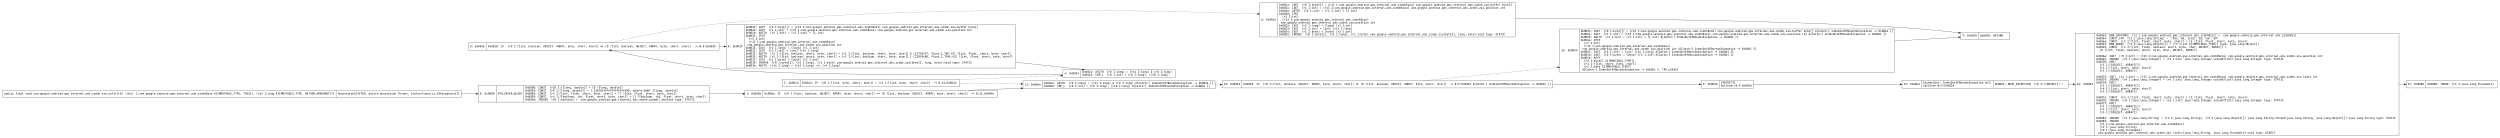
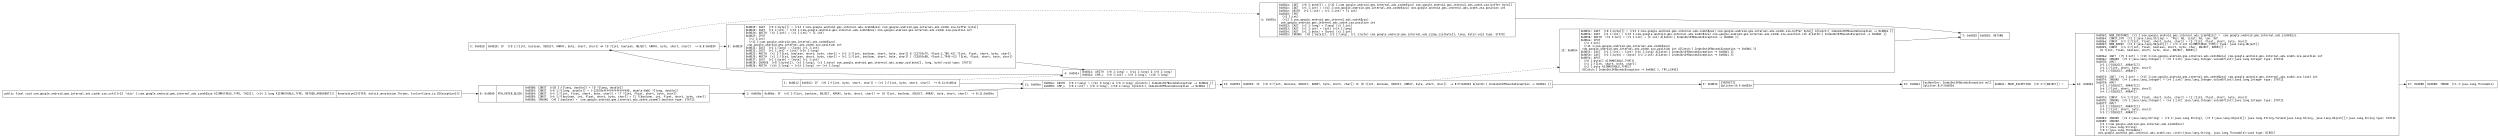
  digraph {
    fontname="JetBrains Mono"
    rankdir=LR
    node [fontname="JetBrains Mono" shape=record]
    edge [fontname="JetBrains Mono"]
    n1 [label="{0\:\ 0x0000|MTH_ENTER_BLOCK\l|0x0000: CONST  (r10 I:?[long, double]) = (0 ?[long, double]) \l0x0002: CONST  (r8 I:?[long, double]) = (\-128(0xffffffffffffff80, double:NaN) ?[long, double]) \l0x0004: CONST  (r4 I:?[int, float, short, byte, char]) = (7 ?[int, float, short, byte, char]) \l0x0005: CONST  (r6 I:?[boolean, int, float, short, byte, char]) = (1 ?[boolean, int, float, short, byte, char]) \l0x0006: INVOKE  (r0 I:boolean) =  com.google.android.gms.internal.ads.zzdnh.zzaww():boolean type: STATIC \l}"]
    n2 [label="{1\:\ 0x000a|0x000a: IF  (r0 I:?[int, boolean, OBJECT, ARRAY, byte, short, char]) == (0 ?[int, boolean, OBJECT, ARRAY, byte, short, char])  \-\> B:11:0x004e \l}"]
    n3 [label="{11\:\ 0x004e|0x004e: ARITH  (r0 I:long) = (r14 I:long) & (r8 I:long) A[Catch:\{ IndexOutOfBoundsException \-\> 0x0061 \}]\l0x0050: CMP_L  (r0 I:int) = (r0 I:long), (r10 I:long) A[Catch:\{ IndexOutOfBoundsException \-\> 0x0061 \}]\l}"]
    n4 [label="{12\:\ 0x0052|0x0052: IF  (r0 I:?[int, boolean, OBJECT, ARRAY, byte, short, char]) != (0 ?[int, boolean, OBJECT, ARRAY, byte, short, char])  \-\> B:9:0x003d A[Catch:\{ IndexOutOfBoundsException \-\> 0x0061 \}]\l}"]
    n5 [label="{3\:\ 0x0012|0x0012: IF  (r0 I:?[int, byte, short, char]) \< (r1 I:?[int, byte, short, char])  \-\> B:11:0x004e \l}"]
    n6 [label="{4\:\ 0x0014|0x0014: ARITH  (r0 I:long) = (r14 I:long) & (r8 I:long) \l0x0016: CMP_L  (r0 I:int) = (r0 I:long), (r10 I:long) \l}"]
    n7 [label="{5\:\ 0x0018|0x0018: IF  (r0 I:?[int, boolean, OBJECT, ARRAY, byte, short, char]) != (0 ?[int, boolean, OBJECT, ARRAY, byte, short, char])  \-\> B:8:0x0029 \l}"]
    n8 [label="{6\:\ 0x001a|0x001a: IGET  (r0 I:byte[]) = (r13 I:com.google.android.gms.internal.ads.zzdnh$zza) com.google.android.gms.internal.ads.zzdnh.zza.buffer byte[] \l0x001c: IGET  (r1 I:int) = (r13 I:com.google.android.gms.internal.ads.zzdnh$zza) com.google.android.gms.internal.ads.zzdnh.zza.position int \l0x001e: ARITH  (r2 I:int) = (r1 I:int) + (1 int) \l0x0020: IPUT  \l  (r2 I:int)\l  (r13 I:com.google.android.gms.internal.ads.zzdnh$zza)\l com.google.android.gms.internal.ads.zzdnh.zza.position int \l0x0022: CAST  (r2 I:long) = (long) (r1 I:int) \l0x0023: CAST  (r1 I:int) = (int) (r14 I:long) \l0x0024: CAST  (r1 I:byte) = (byte) (r1 I:int) \l0x0025: INVOKE  (r0 I:byte[]), (r2 I:long), (r1 I:byte) com.google.android.gms.internal.ads.zzdqy.zza(byte[], long, byte):void type: STATIC \l}"]
    n9 [label="{8\:\ 0x0029|0x0029: IGET  (r0 I:byte[]) = (r13 I:com.google.android.gms.internal.ads.zzdnh$zza) com.google.android.gms.internal.ads.zzdnh.zza.buffer byte[] \l0x002b: IGET  (r1 I:int) = (r13 I:com.google.android.gms.internal.ads.zzdnh$zza) com.google.android.gms.internal.ads.zzdnh.zza.position int \l0x002d: ARITH  (r2 I:int) = (r1 I:int) + (1 int) \l0x002f: IPUT  \l  (r2 I:int)\l  (r13 I:com.google.android.gms.internal.ads.zzdnh$zza)\l com.google.android.gms.internal.ads.zzdnh.zza.position int \l0x0031: CAST  (r2 I:long) = (long) (r1 I:int) \l0x0032: CAST  (r1 I:int) = (int) (r14 I:long) \l0x0033: ARITH  (r1 I:?[int, boolean, short, byte, char]) = (r1 I:?[int, boolean, short, byte, char]) & (127(0x7f, float:1.78E\-43) ?[int, float, short, byte, char]) \l0x0035: ARITH  (r1 I:?[int, boolean, short, byte, char]) = (r1 I:?[int, boolean, short, byte, char]) \| (128(0x80, float:1.794E\-43) ?[int, float, short, byte, char]) \l0x0037: CAST  (r1 I:byte) = (byte) (r1 I:int) \l0x0038: INVOKE  (r0 I:byte[]), (r2 I:long), (r1 I:byte) com.google.android.gms.internal.ads.zzdqy.zza(byte[], long, byte):void type: STATIC \l0x003b: ARITH  (r14 I:long) = (r14 I:long) \>\>\> (r4 I:long) \l}"]
    n10 [label="{7\:\ 0x0028|0x0028: RETURN   \l}"]
    n11 [label="{9\:\ 0x003d|SYNTHETIC\lSplitter:B:9:0x003d\l}"]
    n12 [label="{15\:\ 0x0061|ExcHandler: IndexOutOfBoundsException null\lSplitter:B:9:0x003d\l|0x0061: MOVE_EXCEPTION  (r0 I:?[OBJECT]) =  \l}"]
    n13 [label="{16\:\ 0x0062|0x0062: NEW_INSTANCE  (r1 I:com.google.android.gms.internal.ads.zzdnh$zzc) =  com.google.android.gms.internal.ads.zzdnh$zzc \l0x0064: CONST_STR  (r2 I:java.lang.String) =  \"Pos: %d, limit: %d, len: %d\" \l0x0066: CONST  (r3 I:?[int, float, short, byte, char]) = (3 ?[int, float, short, byte, char]) \l0x0067: NEW_ARRAY  (r3 I:java.lang.Object[]) = (r3 I:int A[IMMUTABLE_TYPE]) type: java.lang.Object[] \l0x0069: CONST  (r4 I:?[int, float, boolean, short, byte, char, OBJECT, ARRAY]) = \l  (0 ?[int, float, boolean, short, byte, char, OBJECT, ARRAY])\l \l0x006a: IGET  (r5 I:int) = (r13 I:com.google.android.gms.internal.ads.zzdnh$zza) com.google.android.gms.internal.ads.zzdnh.zza.position int \l0x006c: INVOKE  (r5 I:java.lang.Integer) = (r5 I:int) java.lang.Integer.valueOf(int):java.lang.Integer type: STATIC \l0x0070: APUT  \l  (r3 I:?[OBJECT, ARRAY][])\l  (r4 I:?[int, short, byte, char])\l  (r5 I:?[OBJECT, ARRAY])\l \l0x0072: IGET  (r4 I:int) = (r13 I:com.google.android.gms.internal.ads.zzdnh$zza) com.google.android.gms.internal.ads.zzdnh.zza.limit int \l0x0074: INVOKE  (r4 I:java.lang.Integer) = (r4 I:int) java.lang.Integer.valueOf(int):java.lang.Integer type: STATIC \l0x0078: APUT  \l  (r3 I:?[OBJECT, ARRAY][])\l  (r6 I:?[int, short, byte, char])\l  (r4 I:?[OBJECT, ARRAY])\l \l0x007a: CONST  (r4 I:?[int, float, short, byte, char]) = (2 ?[int, float, short, byte, char]) \l0x007b: INVOKE  (r5 I:java.lang.Integer) = (r6 I:int) java.lang.Integer.valueOf(int):java.lang.Integer type: STATIC \l0x007f: APUT  \l  (r3 I:?[OBJECT, ARRAY][])\l  (r4 I:?[int, short, byte, char])\l  (r5 I:?[OBJECT, ARRAY])\l \l0x0081: INVOKE  (r2 I:java.lang.String) = (r2 I:java.lang.String), (r3 I:java.lang.Object[]) java.lang.String.format(java.lang.String, java.lang.Object[]):java.lang.String type: STATIC \l0x0085: INVOKE  \l  (r1 I:com.google.android.gms.internal.ads.zzdnh$zzc)\l  (r2 I:java.lang.String)\l  (r0 I:java.lang.Throwable)\l com.google.android.gms.internal.ads.zzdnh.zzc.\<init\>(java.lang.String, java.lang.Throwable):void type: DIRECT \l}"]
    n14 [label="{13\:\ 0x0054|0x0054: IGET  (r0 I:byte[]) = (r13 I:com.google.android.gms.internal.ads.zzdnh$zza) com.google.android.gms.internal.ads.zzdnh.zza.buffer byte[] A[Catch:\{ IndexOutOfBoundsException \-\> 0x0061 \}]\l0x0056: IGET  (r1 I:int) = (r13 I:com.google.android.gms.internal.ads.zzdnh$zza) com.google.android.gms.internal.ads.zzdnh.zza.position int A[Catch:\{ IndexOutOfBoundsException \-\> 0x0061 \}]\l0x0058: ARITH  (r2 I:int) = (r1 I:int) + (1 int) A[Catch:\{ IndexOutOfBoundsException \-\> 0x0061 \}]\l0x006a: IPUT  \l  (r2 I:int)\l  (r13 I:com.google.android.gms.internal.ads.zzdnh$zza)\l com.google.android.gms.internal.ads.zzdnh.zza.position int A[Catch:\{ IndexOutOfBoundsException \-\> 0x0061 \}]\l0x005c: CAST  (r2 I:int) = (int) (r14 I:long) A[Catch:\{ IndexOutOfBoundsException \-\> 0x0061 \}]\l0x005d: CAST  (r2 I:byte) = (byte) (r2 I:int) A[Catch:\{ IndexOutOfBoundsException \-\> 0x0061 \}]\l0x005e: APUT  \l  (r0 I:byte[] A[IMMUTABLE_TYPE])\l  (r1 I:?[int, short, byte, char])\l  (r2 I:byte A[IMMUTABLE_TYPE])\l A[Catch:\{ IndexOutOfBoundsException \-\> 0x0061 \}, TRY_LEAVE]\l}"]
    n15 [label="{17\:\ 0x0088|0x0088: THROW  (r1 I:java.lang.Throwable) \l}"]
    n16 [label="{public final void com.google.android.gms.internal.ads.zzdnh.zza.zzfj((r13 'this' I:com.google.android.gms.internal.ads.zzdnh$zza A[IMMUTABLE_TYPE, THIS]), (r14 I:long A[IMMUTABLE_TYPE, METHOD_ARGUMENT]))  | Annotation[SYSTEM, dalvik.annotation.Throws, \{value=[java.io.IOException]\}]\l}"]
    n1 -> n2
    n2 -> n3
    n3 -> n4 [style=dashed]
    n4 -> n11
    n4 -> n14 [style=dashed]
-   n5 -> n3 [style=dashed]
+   n5 -> n3
    n5 -> n6 [style=dashed]
    n6 -> n7
    n7 -> n8 [style=dashed]
    n7 -> n9
    n8 -> n10
    n9 -> n6
    n11 -> n12
    n12 -> n13
    n13 -> n15
    n14 -> n10
    n16 -> n1
  }
